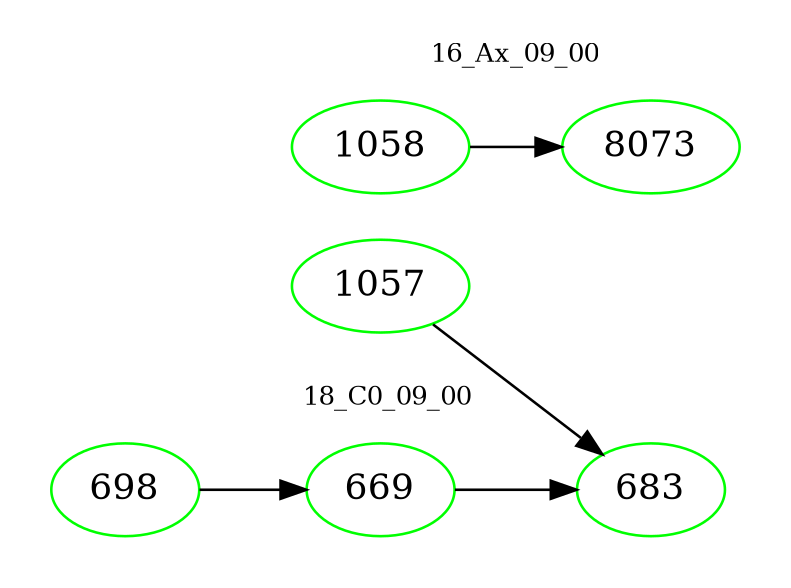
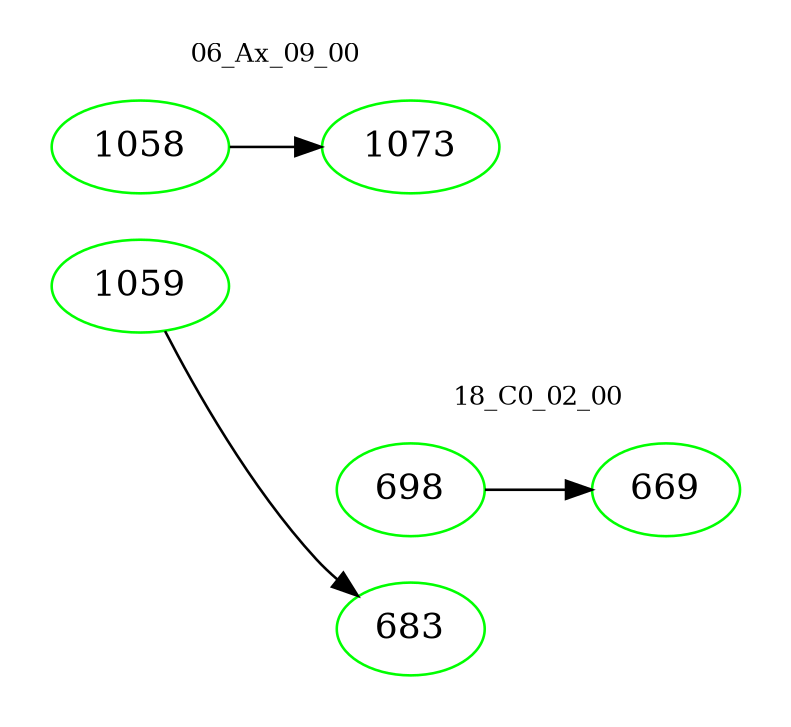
  digraph {
    rankdir=LR
    node [color=green]
    edge [color=black]
-   n1 [label=1057]
+   n1 [label=1059]
    n2 [label=1058]
-   n3 [label=8073]
+   n3 [label=1073]
    n4 [label=698]
    n5 [label=669]
    n6 [label=683]
    subgraph cluster_1 {
      color=white
      fontsize=10
-     label="16_Ax_09_00"
+     label="06_Ax_09_00"
      n1
      n2
      n3
    }
    subgraph cluster_2 {
      color=white
      fontsize=10
-     label="18_C0_09_00"
+     label="18_C0_02_00"
      n4
      n5
      n6
    }
    n1 -> n6
    n2 -> n3
    n4 -> n5
-   n5 -> n6
  }
